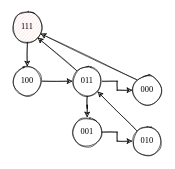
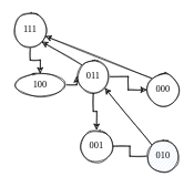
  <mxCell id="0" />
  <mxCell id="1" parent="0" />
  <mxCell id="2" style="edgeStyle=orthogonalEdgeStyle;rounded=0;orthogonalLoop=1;jettySize=auto;html=1;exitX=0.5;exitY=1;exitDx=0;exitDy=0;sketch=1;fontFamily=Comic Sans MS;fontSize=14;" edge="1" parent="1" source="3" target="5"><mxGeometry relative="1" as="geometry" /></mxCell>
- <mxCell id="3" value="111" style="ellipse;whiteSpace=wrap;html=1;aspect=fixed;sketch=1;fontFamily=Comic Sans MS;fontSize=14;fillColor=#f8cecc;" vertex="1" parent="1"><mxGeometry x="20" y="20" width="50" height="50" as="geometry" /></mxCell>
+ <mxCell id="3" value="111" style="ellipse;whiteSpace=wrap;html=1;aspect=fixed;sketch=1;fontFamily=Comic Sans MS;fontSize=14;" vertex="1" parent="1"><mxGeometry x="20" y="20" width="50" height="50" as="geometry" /></mxCell>
  <mxCell id="4" style="edgeStyle=orthogonalEdgeStyle;rounded=0;orthogonalLoop=1;jettySize=auto;html=1;exitX=1;exitY=0.5;exitDx=0;exitDy=0;entryX=0;entryY=0.5;entryDx=0;entryDy=0;sketch=1;fontFamily=Comic Sans MS;fontSize=14;" edge="1" parent="1" source="5" target="8"><mxGeometry relative="1" as="geometry" /></mxCell>
- <mxCell id="5" value="100" style="ellipse;whiteSpace=wrap;html=1;aspect=fixed;sketch=1;fontFamily=Comic Sans MS;fontSize=14;" vertex="1" parent="1"><mxGeometry x="20" y="110" width="50" height="50" as="geometry" /></mxCell>
+ <mxCell id="5" value="100" style="ellipse;whiteSpace=wrap;html=1;aspect=fixed;sketch=1;fontFamily=Comic Sans MS;fontSize=14;" vertex="1" parent="1"><mxGeometry x="20" y="110" width="80" height="35" as="geometry" /></mxCell>
  <mxCell id="6" style="edgeStyle=orthogonalEdgeStyle;rounded=0;orthogonalLoop=1;jettySize=auto;html=1;exitX=1;exitY=0.5;exitDx=0;exitDy=0;entryX=0;entryY=0.5;entryDx=0;entryDy=0;sketch=1;fontFamily=Comic Sans MS;fontSize=14;" edge="1" parent="1" source="8" target="9"><mxGeometry relative="1" as="geometry" /></mxCell>
  <mxCell id="7" style="edgeStyle=orthogonalEdgeStyle;rounded=0;orthogonalLoop=1;jettySize=auto;html=1;exitX=0.5;exitY=1;exitDx=0;exitDy=0;sketch=1;fontFamily=Comic Sans MS;fontSize=14;" edge="1" parent="1" source="8" target="11"><mxGeometry relative="1" as="geometry" /></mxCell>
- <mxCell id="8" value="011" style="ellipse;whiteSpace=wrap;html=1;aspect=fixed;sketch=1;fontFamily=Comic Sans MS;fontSize=14;" vertex="1" parent="1"><mxGeometry x="120" y="110" width="50" height="50" as="geometry" /></mxCell>
- <mxCell id="9" value="000" style="ellipse;whiteSpace=wrap;html=1;aspect=fixed;sketch=1;fontFamily=Comic Sans MS;fontSize=14;" vertex="1" parent="1"><mxGeometry x="220" y="125" width="50" height="50" as="geometry" /></mxCell>
- <mxCell id="10" style="edgeStyle=orthogonalEdgeStyle;rounded=0;orthogonalLoop=1;jettySize=auto;html=1;exitX=1;exitY=0.5;exitDx=0;exitDy=0;entryX=0;entryY=0.5;entryDx=0;entryDy=0;sketch=1;fontFamily=Comic Sans MS;fontSize=14;" edge="1" parent="1" source="11" target="12"><mxGeometry relative="1" as="geometry" /></mxCell>
+ <mxCell id="8" value="011" style="ellipse;whiteSpace=wrap;html=1;aspect=fixed;sketch=1;fontFamily=Comic Sans MS;fontSize=14;" vertex="1" parent="1"><mxGeometry x="115" y="90" width="50" height="50" as="geometry" /></mxCell>
+ <mxCell id="9" value="000" style="ellipse;whiteSpace=wrap;html=1;aspect=fixed;sketch=1;fontFamily=Comic Sans MS;fontSize=14;" vertex="1" parent="1"><mxGeometry x="220" y="110" width="50" height="50" as="geometry" /></mxCell>
+ <mxCell id="10" style="edgeStyle=orthogonalEdgeStyle;rounded=0;orthogonalLoop=1;jettySize=auto;html=1;exitX=1;exitY=0.5;exitDx=0;exitDy=0;entryX=0;entryY=0.5;entryDx=0;entryDy=0;sketch=1;fontFamily=Comic Sans MS;fontSize=14;endArrow=none;" edge="1" parent="1" source="11" target="12"><mxGeometry relative="1" as="geometry" /></mxCell>
  <mxCell id="11" value="001" style="ellipse;whiteSpace=wrap;html=1;aspect=fixed;sketch=1;fontFamily=Comic Sans MS;fontSize=14;" vertex="1" parent="1"><mxGeometry x="120" y="195" width="50" height="50" as="geometry" /></mxCell>
- <mxCell id="12" value="010" style="ellipse;whiteSpace=wrap;html=1;aspect=fixed;sketch=1;fontFamily=Comic Sans MS;fontSize=14;" vertex="1" parent="1"><mxGeometry x="220" y="210" width="50" height="50" as="geometry" /></mxCell>
+ <mxCell id="12" value="010" style="ellipse;whiteSpace=wrap;html=1;aspect=fixed;sketch=1;fontFamily=Comic Sans MS;fontSize=14;fillColor=#dae8fc;" vertex="1" parent="1"><mxGeometry x="220" y="210" width="50" height="50" as="geometry" /></mxCell>
  <mxCell id="13" value="" style="endArrow=classic;html=1;strokeColor=#000000;entryX=1;entryY=1;entryDx=0;entryDy=0;exitX=0;exitY=0;exitDx=0;exitDy=0;sketch=1;fontFamily=Comic Sans MS;fontSize=14;" edge="1" parent="1" source="12" target="8"><mxGeometry width="50" height="50" relative="1" as="geometry"><mxPoint x="310" y="270" as="sourcePoint" /><mxPoint x="360" y="220" as="targetPoint" /></mxGeometry></mxCell>
  <mxCell id="14" value="" style="endArrow=classic;html=1;strokeColor=#000000;entryX=1;entryY=1;entryDx=0;entryDy=0;exitX=0;exitY=0;exitDx=0;exitDy=0;sketch=1;fontFamily=Comic Sans MS;fontSize=14;" edge="1" parent="1" source="8" target="3"><mxGeometry width="50" height="50" relative="1" as="geometry"><mxPoint x="140" y="90" as="sourcePoint" /><mxPoint x="190" y="40" as="targetPoint" /></mxGeometry></mxCell>
  <mxCell id="15" value="" style="endArrow=classic;html=1;strokeColor=#000000;exitX=0;exitY=0;exitDx=0;exitDy=0;sketch=1;fontFamily=Comic Sans MS;fontSize=14;" edge="1" parent="1" source="9" target="3"><mxGeometry width="50" height="50" relative="1" as="geometry"><mxPoint x="220" y="80" as="sourcePoint" /><mxPoint x="270" y="30" as="targetPoint" /></mxGeometry></mxCell>
